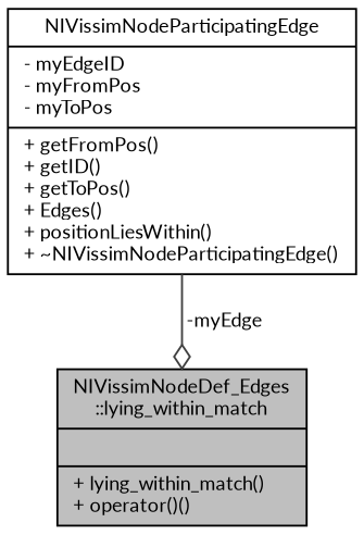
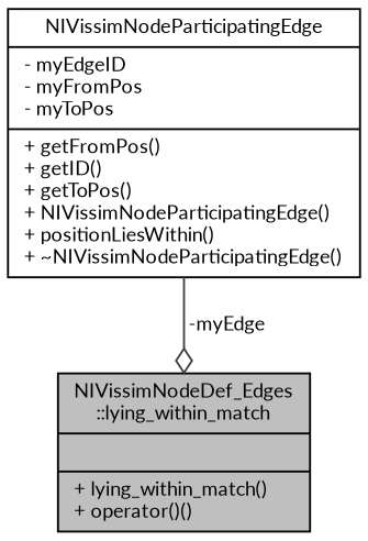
  digraph {
    fontname=Lato
    node [color=black fontname=Lato fontsize=10 shape=record style=filled]
    n1 [fillcolor=grey75 fontcolor=black height=0.2 label="{NIVissimNodeDef_Edges\l::lying_within_match\n||+ lying_within_match()\l+ operator()()\l}" width=0.4]
-   n2 [fillcolor=white height=0.2 label="{NIVissimNodeParticipatingEdge\n|- myEdgeID\l- myFromPos\l- myToPos\l|+ getFromPos()\l+ getID()\l+ getToPos()\l+ Edges()\l+ positionLiesWithin()\l+ ~NIVissimNodeParticipatingEdge()\l}" width=0.4]
+   n2 [fillcolor=white height=0.2 label="{NIVissimNodeParticipatingEdge\n|- myEdgeID\l- myFromPos\l- myToPos\l|+ getFromPos()\l+ getID()\l+ getToPos()\l+ NIVissimNodeParticipatingEdge()\l+ positionLiesWithin()\l+ ~NIVissimNodeParticipatingEdge()\l}" width=0.4]
    n2 -> n1 [arrowhead=odiamond color=grey25 fontname=Lato fontsize=10 label=" -myEdge" labelfontname=Helvetica labelfontsize=10 style=solid]
  }
